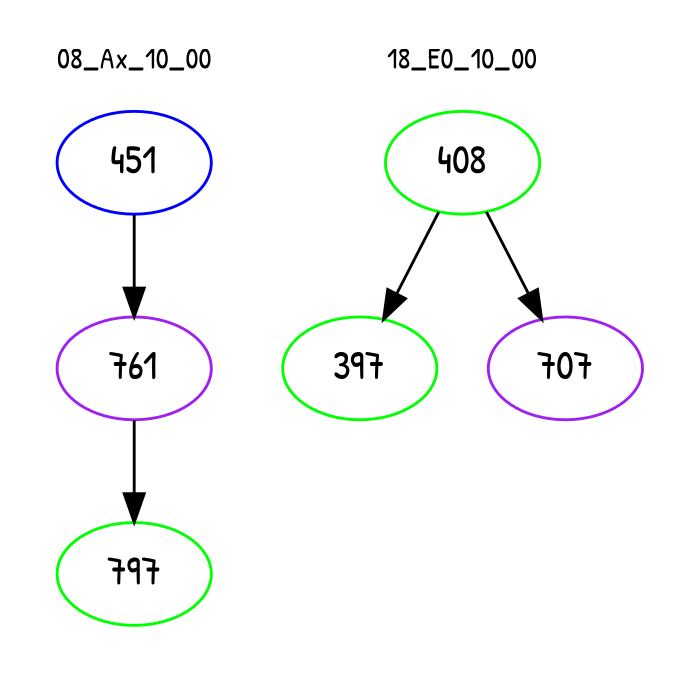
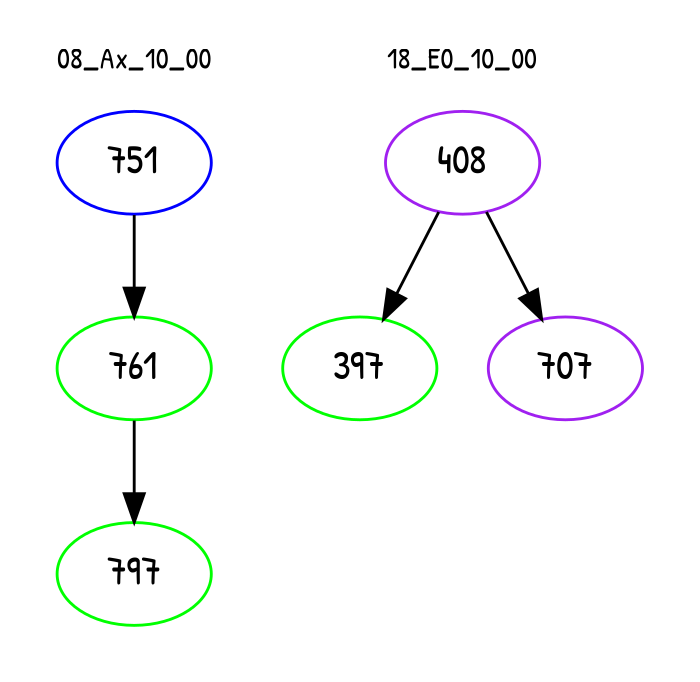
  digraph {
    fontname="Patrick Hand"
    node [color=purple fontname="Patrick Hand"]
    edge [color=black fontname="Patrick Hand"]
-   n1 [label=761]
-   n2 [color=blue label=451]
+   n1 [color=green label=761]
+   n2 [color=blue label=751]
    n3 [color=green label=797]
-   n4 [color=green label=408]
+   n4 [label=408]
    n5 [color=green label=397]
    n6 [label=707]
    subgraph cluster_1 {
      color=white
      fontsize=10
      label="08_Ax_10_00"
      n1
      n2
      n3
    }
    subgraph cluster_2 {
      color=white
      fontsize=10
      label="18_E0_10_00"
      n4
      n5
      n6
    }
    n1 -> n3
    n2 -> n1
    n4 -> n5
    n4 -> n6
  }
